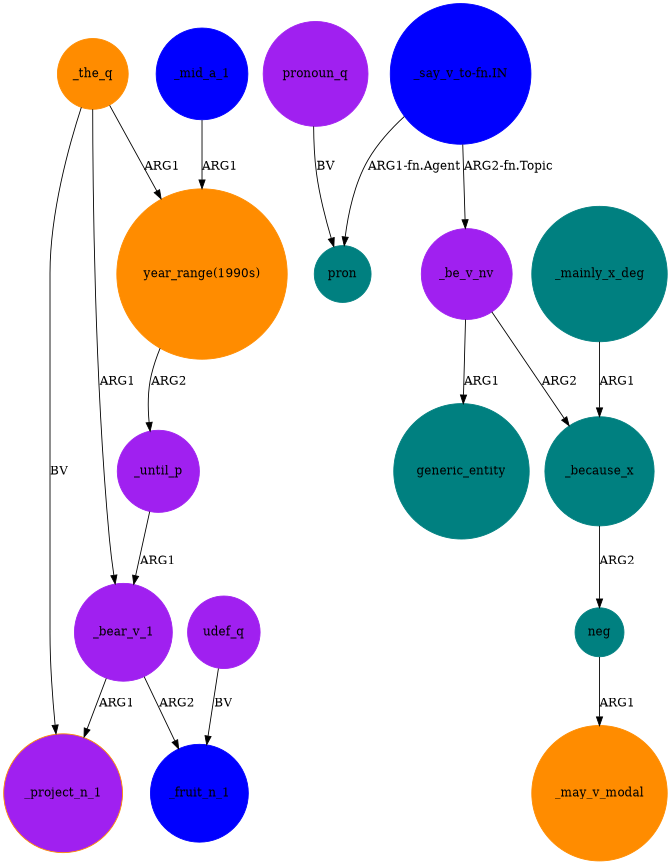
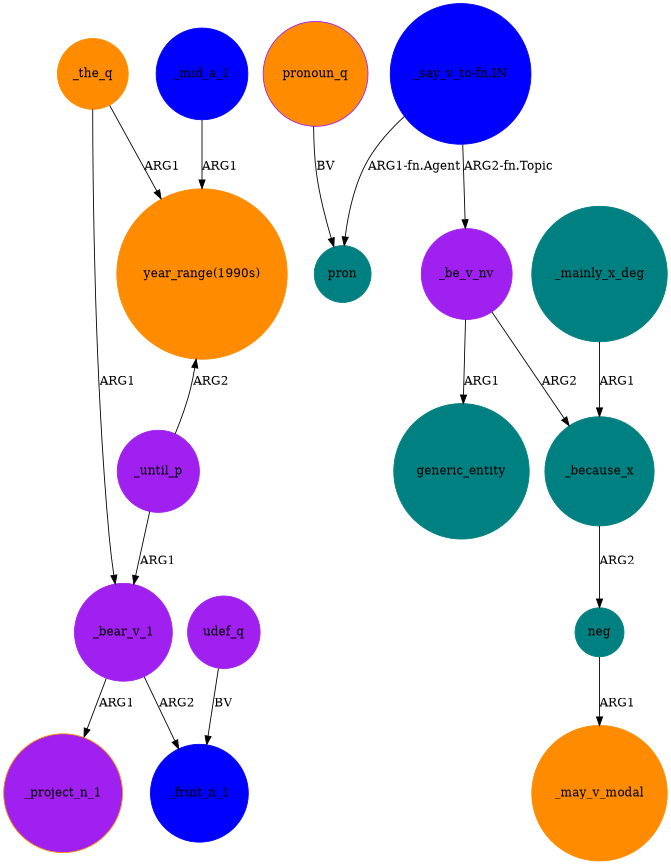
  digraph {
    node [color=purple shape=circle style=filled]
    _the_q [color=darkorange]
    "year_range(1990s)" [color=darkorange]
    _project_n_1 [color=darkorange fillcolor=purple]
    _bear_v_1
    _may_v_modal [color=darkorange]
    _fruit_n_1 [color=blue]
    _because_x [color=teal]
    _be_v_nv
    generic_entity [color=teal]
    neg [color=teal]
    _mid_a_1 [color=blue]
    _until_p
    "_say_v_to-fn.IN" [color=blue]
    pron [color=teal]
    _mainly_x_deg [color=teal]
    udef_q
-   pronoun_q
+   pronoun_q [fillcolor=darkorange]
    _the_q -> "year_range(1990s)" [label=ARG1]
-   _the_q -> _project_n_1 [label=BV]
    _the_q -> _bear_v_1 [label=ARG1]
    _bear_v_1 -> _project_n_1 [label=ARG1]
    _bear_v_1 -> _fruit_n_1 [label=ARG2]
    _because_x -> neg [label=ARG2]
    _be_v_nv -> _because_x [label=ARG2]
    _be_v_nv -> generic_entity [label=ARG1]
    neg -> _may_v_modal [label=ARG1]
    _mid_a_1 -> "year_range(1990s)" [label=ARG1]
-   "year_range(1990s)" -> _until_p [label=ARG2]
+   _until_p -> "year_range(1990s)" [label=ARG2]
    _until_p -> _bear_v_1 [label=ARG1]
    "_say_v_to-fn.IN" -> _be_v_nv [label="ARG2-fn.Topic"]
    "_say_v_to-fn.IN" -> pron [label="ARG1-fn.Agent"]
    _mainly_x_deg -> _because_x [label=ARG1]
    udef_q -> _fruit_n_1 [label=BV]
    pronoun_q -> pron [label=BV]
  }
